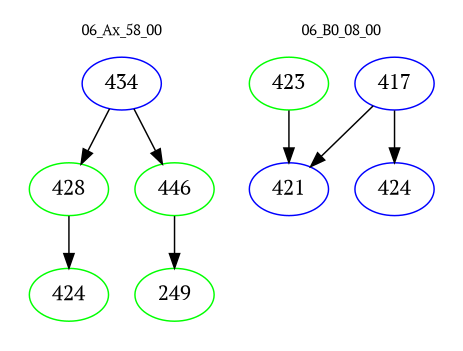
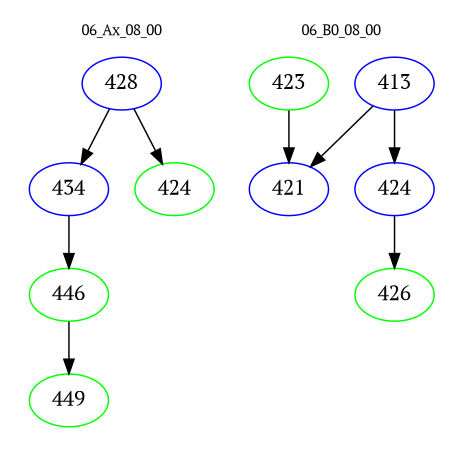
  digraph {
    fontname="PT Serif"
    node [color=blue fontname="PT Serif"]
    edge [color=black fontname="PT Serif"]
    n1 [label=434]
-   n2 [color=green label=428]
+   n2 [label=428]
    n3 [color=green label=446]
    n4 [color=green label=424]
-   n5 [color=green label=249]
-   n6 [label=417]
+   n5 [color=green label=449]
+   n6 [label=413]
    n7 [label=424]
    n8 [label=421]
+   n9 [color=green label=426]
    n10 [color=green label=423]
    subgraph cluster_1 {
      color=white
      fontsize=10
-     label="06_Ax_58_00"
+     label="06_Ax_08_00"
      n1
      n2
      n3
      n4
      n5
    }
    subgraph cluster_2 {
      color=white
      fontsize=10
      label="06_B0_08_00"
      n6
      n7
      n8
+     n9
      n10
    }
-   n1 -> n2
+   n2 -> n1
    n1 -> n3
    n2 -> n4
    n3 -> n5
    n6 -> n7
    n6 -> n8
+   n7 -> n9
    n10 -> n8
  }
